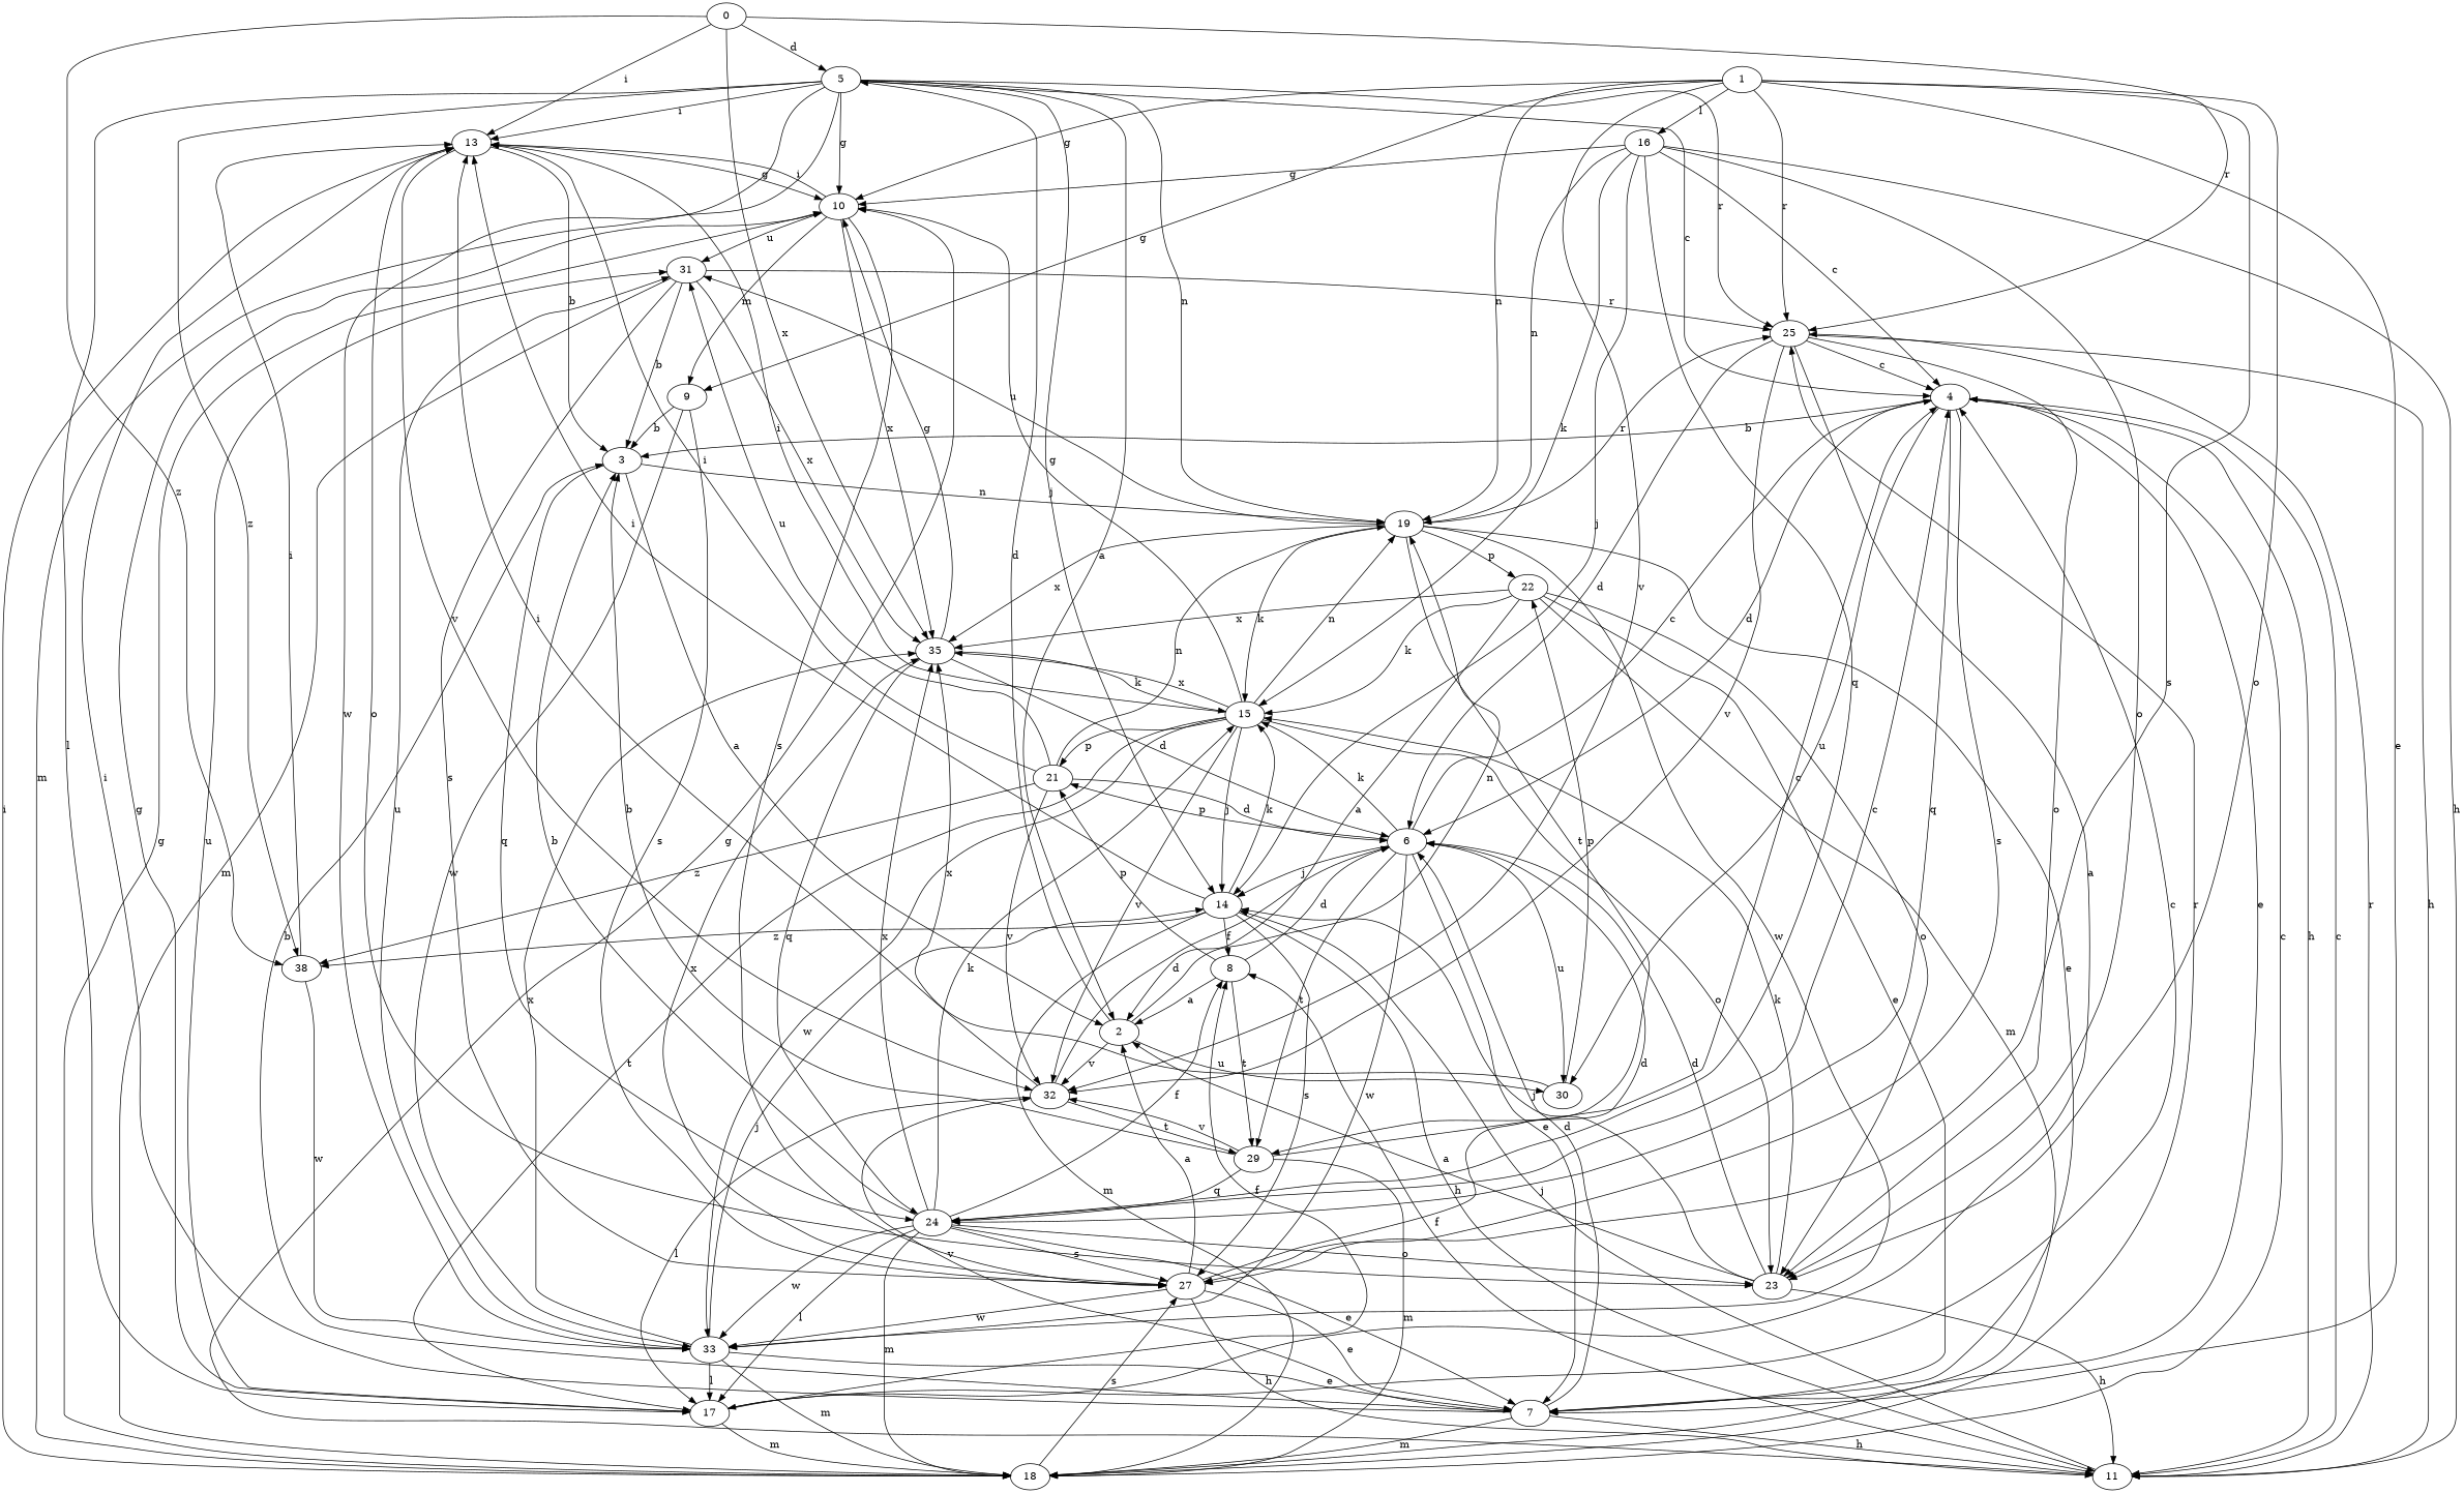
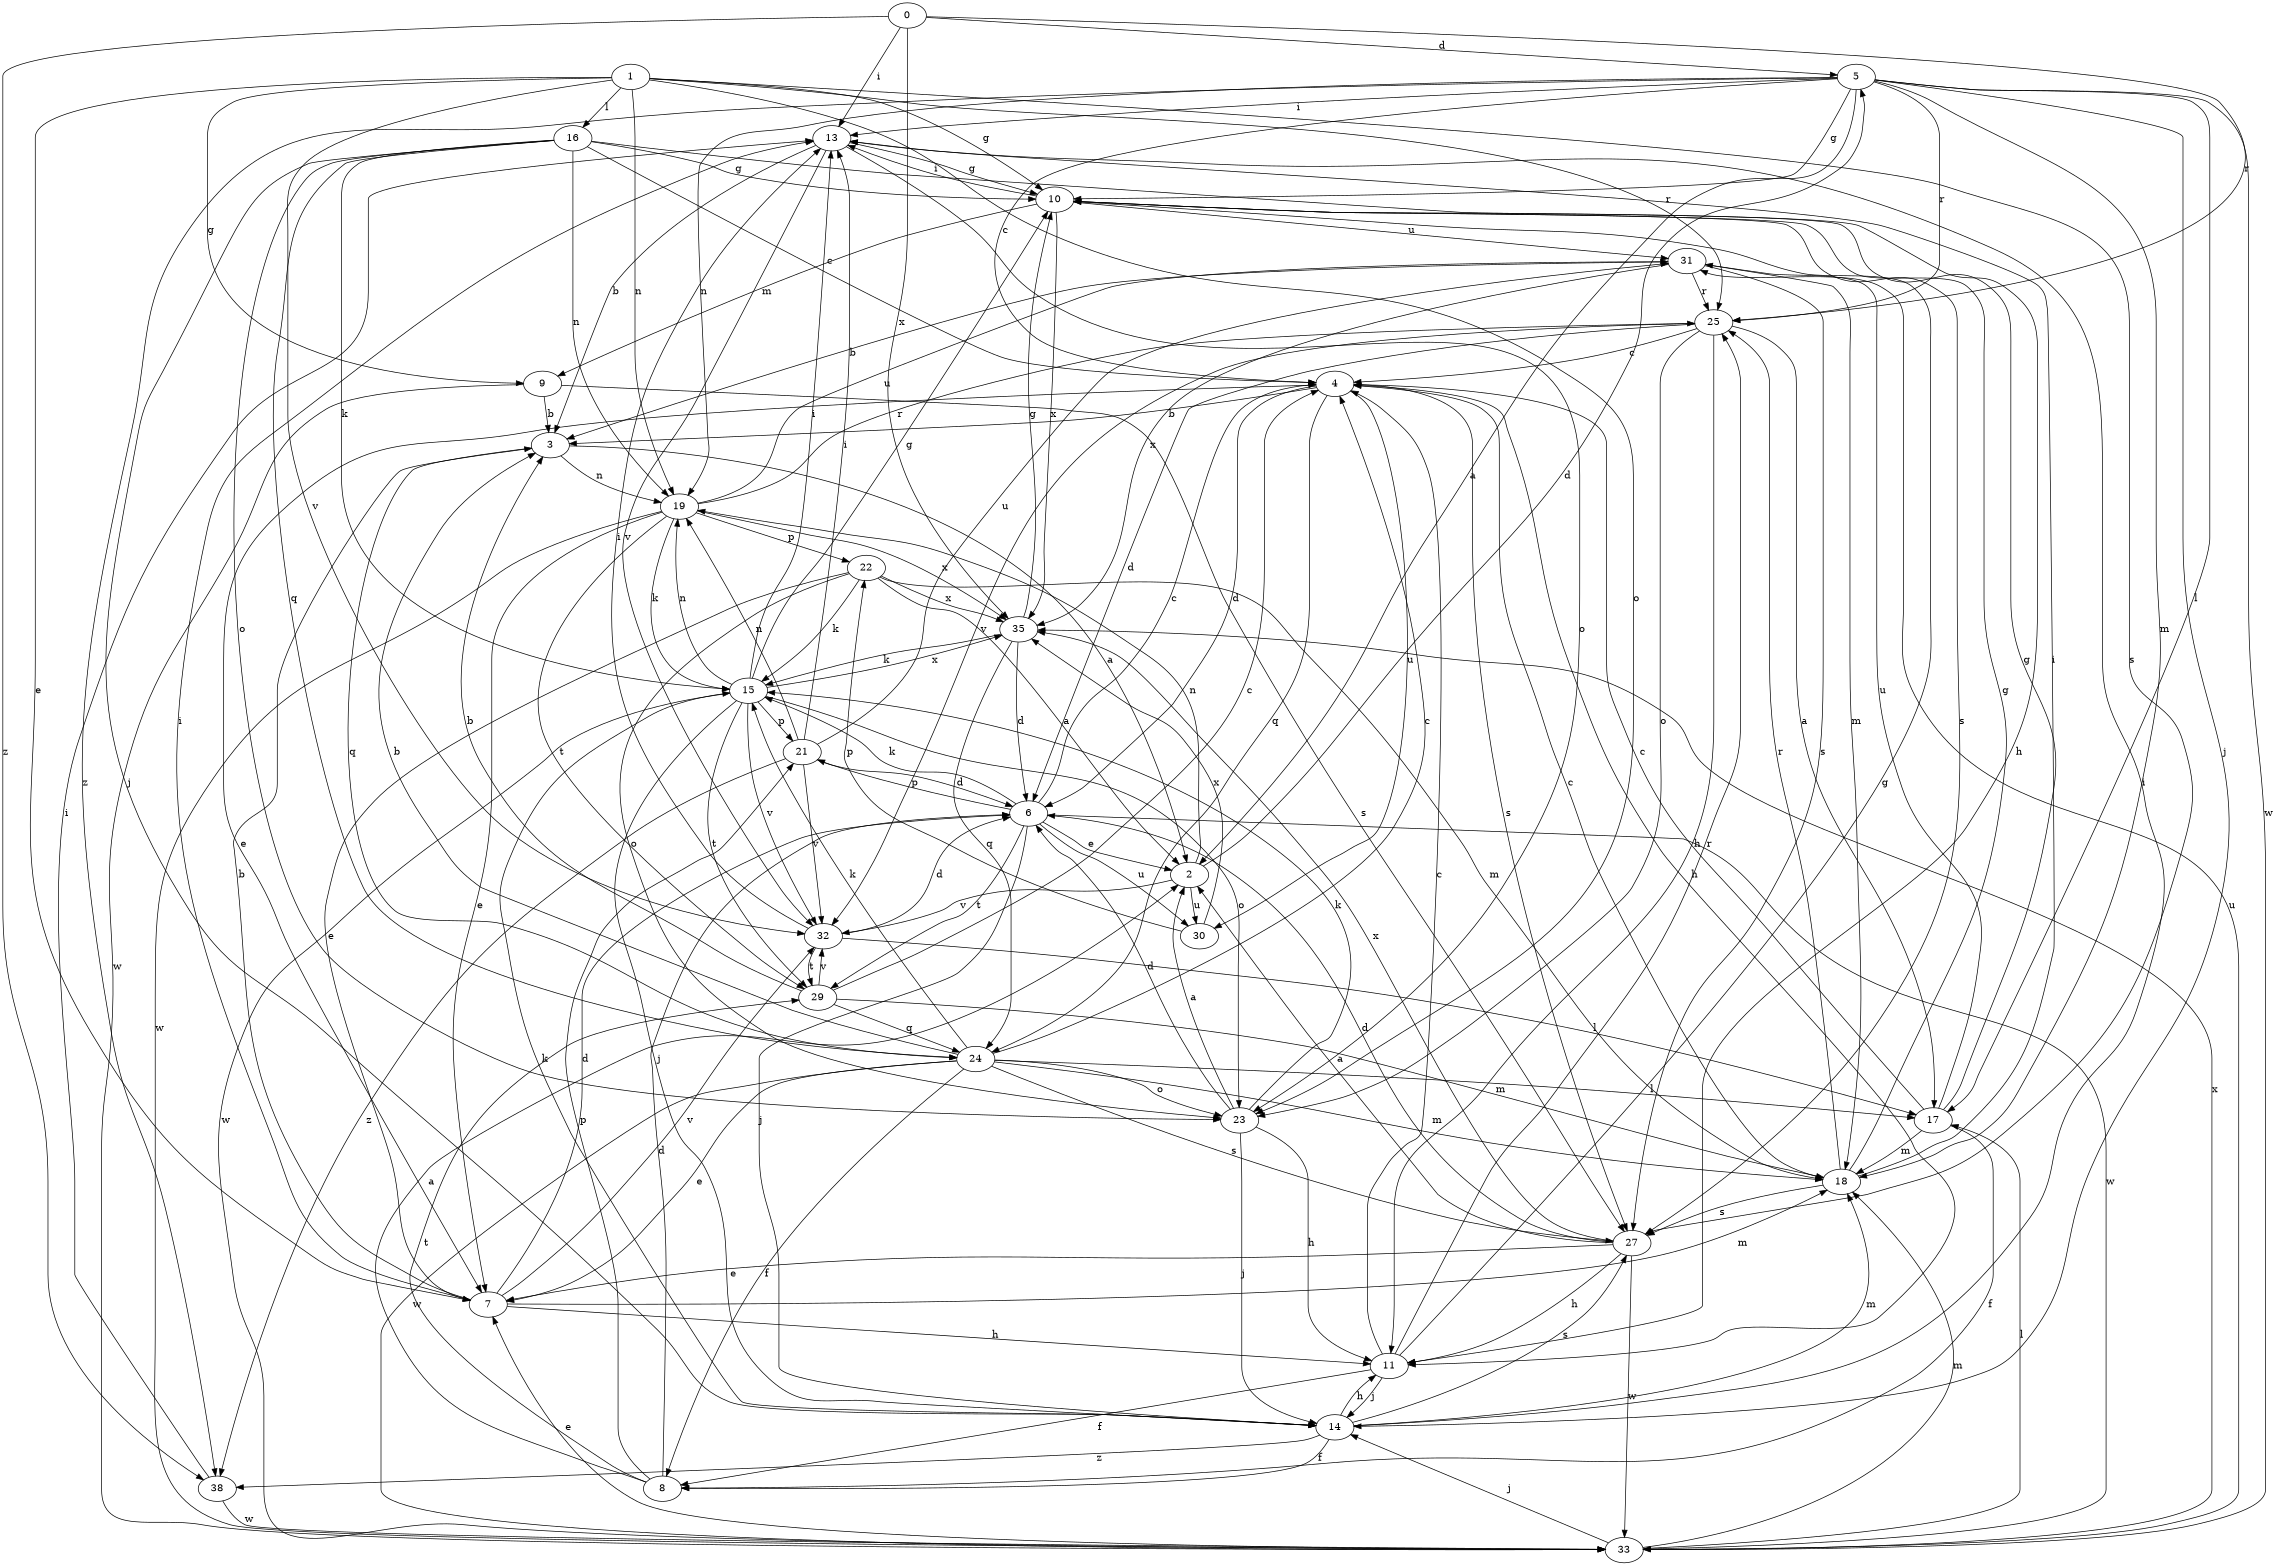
  strict digraph {
    fontname="DejaVu Serif"
    node [fontname="DejaVu Serif"]
    edge [fontname="DejaVu Serif"]
    0
    5
    13
    25
    35
    38
    10
    19
    2
    4
    14
    17
    18
    33
    n15 [label=23]
    32
    3
    6
    11
    24
    15
    1
    7
    9
    16
    27
    31
    29
    22
    30
    8
    21
    0 -> 5 [label=d]
    0 -> 13 [label=i]
    0 -> 25 [label=r]
    0 -> 35 [label=x]
    0 -> 38 [label=z]
    5 -> 13 [label=i]
    5 -> 25 [label=r]
    5 -> 38 [label=z]
    5 -> 10 [label=g]
    5 -> 19 [label=n]
    5 -> 2 [label=a]
    5 -> 4 [label=c]
    5 -> 14 [label=j]
    5 -> 17 [label=l]
    5 -> 18 [label=m]
    5 -> 33 [label=w]
    13 -> 10 [label=g]
    13 -> n15 [label=o]
    13 -> 32 [label=v]
    13 -> 3 [label=b]
    25 -> 4 [label=c]
    25 -> 17 [label=a]
    25 -> n15 [label=o]
    25 -> 32 [label=v]
    25 -> 6 [label=d]
    25 -> 11 [label=h]
    35 -> 10 [label=g]
    35 -> 6 [label=d]
    35 -> 24 [label=q]
    35 -> 15 [label=k]
    38 -> 13 [label=i]
    38 -> 33 [label=w]
    10 -> 13 [label=i]
    10 -> 35 [label=x]
    10 -> 9 [label=m]
    10 -> 27 [label=s]
    10 -> 31 [label=u]
    19 -> 25 [label=r]
    19 -> 35 [label=x]
    19 -> 33 [label=w]
    19 -> 15 [label=k]
    19 -> 7 [label=e]
    19 -> 31 [label=u]
    19 -> 29 [label=t]
    19 -> 22 [label=p]
    2 -> 5 [label=d]
    2 -> 19 [label=n]
    2 -> 32 [label=v]
    2 -> 30 [label=u]
    4 -> 3 [label=b]
    4 -> 6 [label=d]
    4 -> 11 [label=h]
    4 -> 24 [label=q]
    4 -> 7 [label=e]
    4 -> 27 [label=s]
    4 -> 30 [label=u]
    14 -> 13 [label=i]
    14 -> 38 [label=z]
    14 -> 18 [label=m]
    14 -> 11 [label=h]
    14 -> 15 [label=k]
    14 -> 27 [label=s]
    14 -> 8 [label=f]
    17 -> 10 [label=g]
    17 -> 4 [label=c]
    17 -> 18 [label=m]
    17 -> 31 [label=u]
    17 -> 8 [label=f]
    18 -> 13 [label=i]
    18 -> 25 [label=r]
    18 -> 10 [label=g]
    18 -> 4 [label=c]
    18 -> 27 [label=s]
    33 -> 35 [label=x]
    33 -> 14 [label=j]
    33 -> 17 [label=l]
    33 -> 18 [label=m]
    33 -> 7 [label=e]
    33 -> 31 [label=u]
    n15 -> 2 [label=a]
    n15 -> 14 [label=j]
    n15 -> 6 [label=d]
    n15 -> 11 [label=h]
    n15 -> 15 [label=k]
    32 -> 13 [label=i]
    32 -> 17 [label=l]
    32 -> 6 [label=d]
    32 -> 29 [label=t]
    3 -> 19 [label=n]
    3 -> 2 [label=a]
    3 -> 24 [label=q]
    6 -> 4 [label=c]
    6 -> 14 [label=j]
    6 -> 33 [label=w]
    6 -> 15 [label=k]
-   6 -> 7 [label=e]
+   6 -> 2 [label=e]
    6 -> 29 [label=t]
    6 -> 30 [label=u]
    6 -> 21 [label=p]
    11 -> 25 [label=r]
    11 -> 10 [label=g]
    11 -> 4 [label=c]
    11 -> 14 [label=j]
    11 -> 8 [label=f]
-   24 -> 35 [label=x]
    24 -> 4 [label=c]
    24 -> 17 [label=l]
    24 -> 18 [label=m]
    24 -> 33 [label=w]
    24 -> n15 [label=o]
    24 -> 3 [label=b]
    24 -> 15 [label=k]
    24 -> 7 [label=e]
    24 -> 27 [label=s]
    24 -> 8 [label=f]
    15 -> 13 [label=i]
    15 -> 35 [label=x]
    15 -> 10 [label=g]
    15 -> 19 [label=n]
    15 -> 14 [label=j]
    15 -> 33 [label=w]
    15 -> n15 [label=o]
    15 -> 32 [label=v]
-   15 -> 17 [label=t]
+   15 -> 29 [label=t]
    15 -> 21 [label=p]
    1 -> 25 [label=r]
    1 -> 10 [label=g]
    1 -> 19 [label=n]
    1 -> n15 [label=o]
    1 -> 32 [label=v]
    1 -> 7 [label=e]
    1 -> 9 [label=g]
    1 -> 16 [label=l]
    1 -> 27 [label=s]
    7 -> 13 [label=i]
    7 -> 18 [label=m]
    7 -> 32 [label=v]
    7 -> 3 [label=b]
    7 -> 6 [label=d]
    7 -> 11 [label=h]
    9 -> 33 [label=w]
    9 -> 3 [label=b]
    9 -> 27 [label=s]
    16 -> 10 [label=g]
    16 -> 19 [label=n]
    16 -> 4 [label=c]
    16 -> 14 [label=j]
    16 -> n15 [label=o]
    16 -> 11 [label=h]
    16 -> 24 [label=q]
    16 -> 15 [label=k]
    27 -> 35 [label=x]
    27 -> 2 [label=a]
    27 -> 33 [label=w]
    27 -> 6 [label=d]
    27 -> 11 [label=h]
    27 -> 7 [label=e]
    31 -> 25 [label=r]
    31 -> 35 [label=x]
    31 -> 18 [label=m]
    31 -> 3 [label=b]
    31 -> 27 [label=s]
    29 -> 4 [label=c]
    29 -> 18 [label=m]
    29 -> 32 [label=v]
    29 -> 3 [label=b]
    29 -> 24 [label=q]
    22 -> 35 [label=x]
    22 -> 2 [label=a]
    22 -> 18 [label=m]
    22 -> n15 [label=o]
    22 -> 15 [label=k]
    22 -> 7 [label=e]
    30 -> 35 [label=x]
    30 -> 22 [label=p]
    8 -> 2 [label=a]
    8 -> 6 [label=d]
    8 -> 29 [label=t]
    8 -> 21 [label=p]
    21 -> 13 [label=i]
    21 -> 38 [label=z]
    21 -> 19 [label=n]
    21 -> 32 [label=v]
    21 -> 6 [label=d]
    21 -> 31 [label=u]
  }
